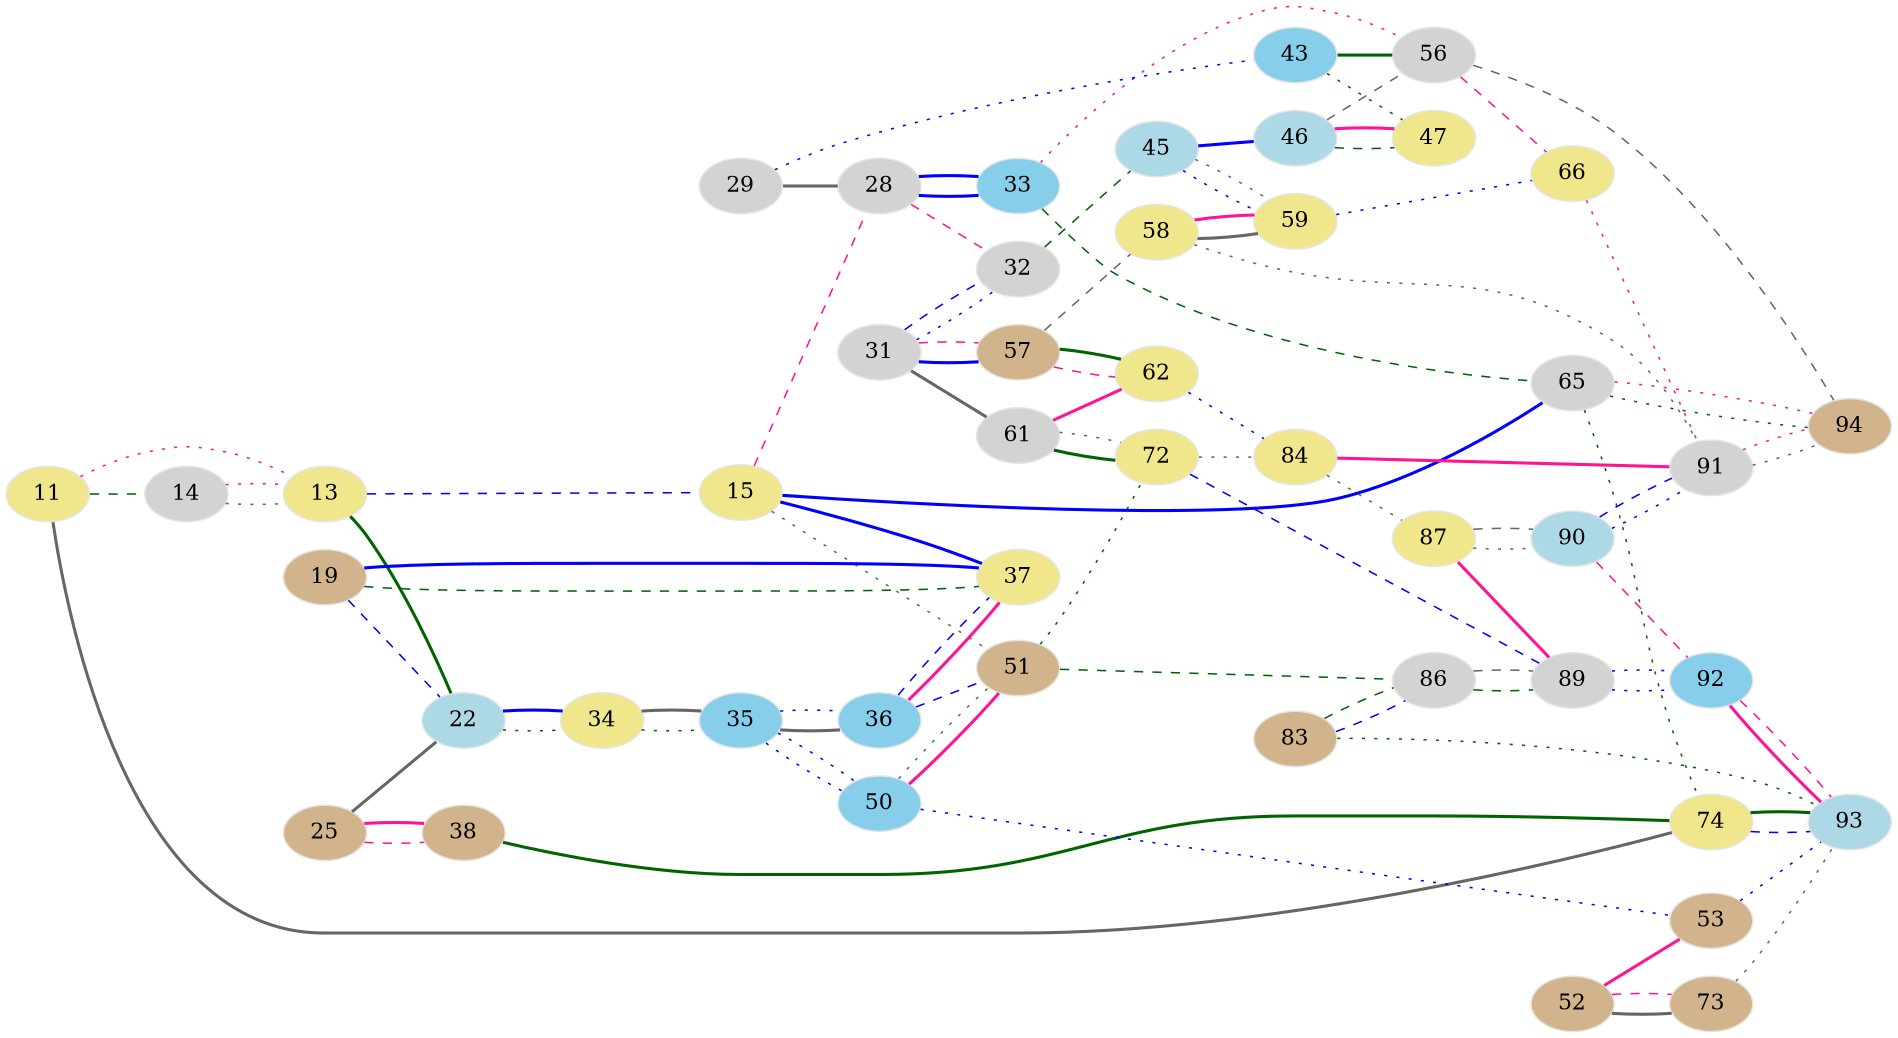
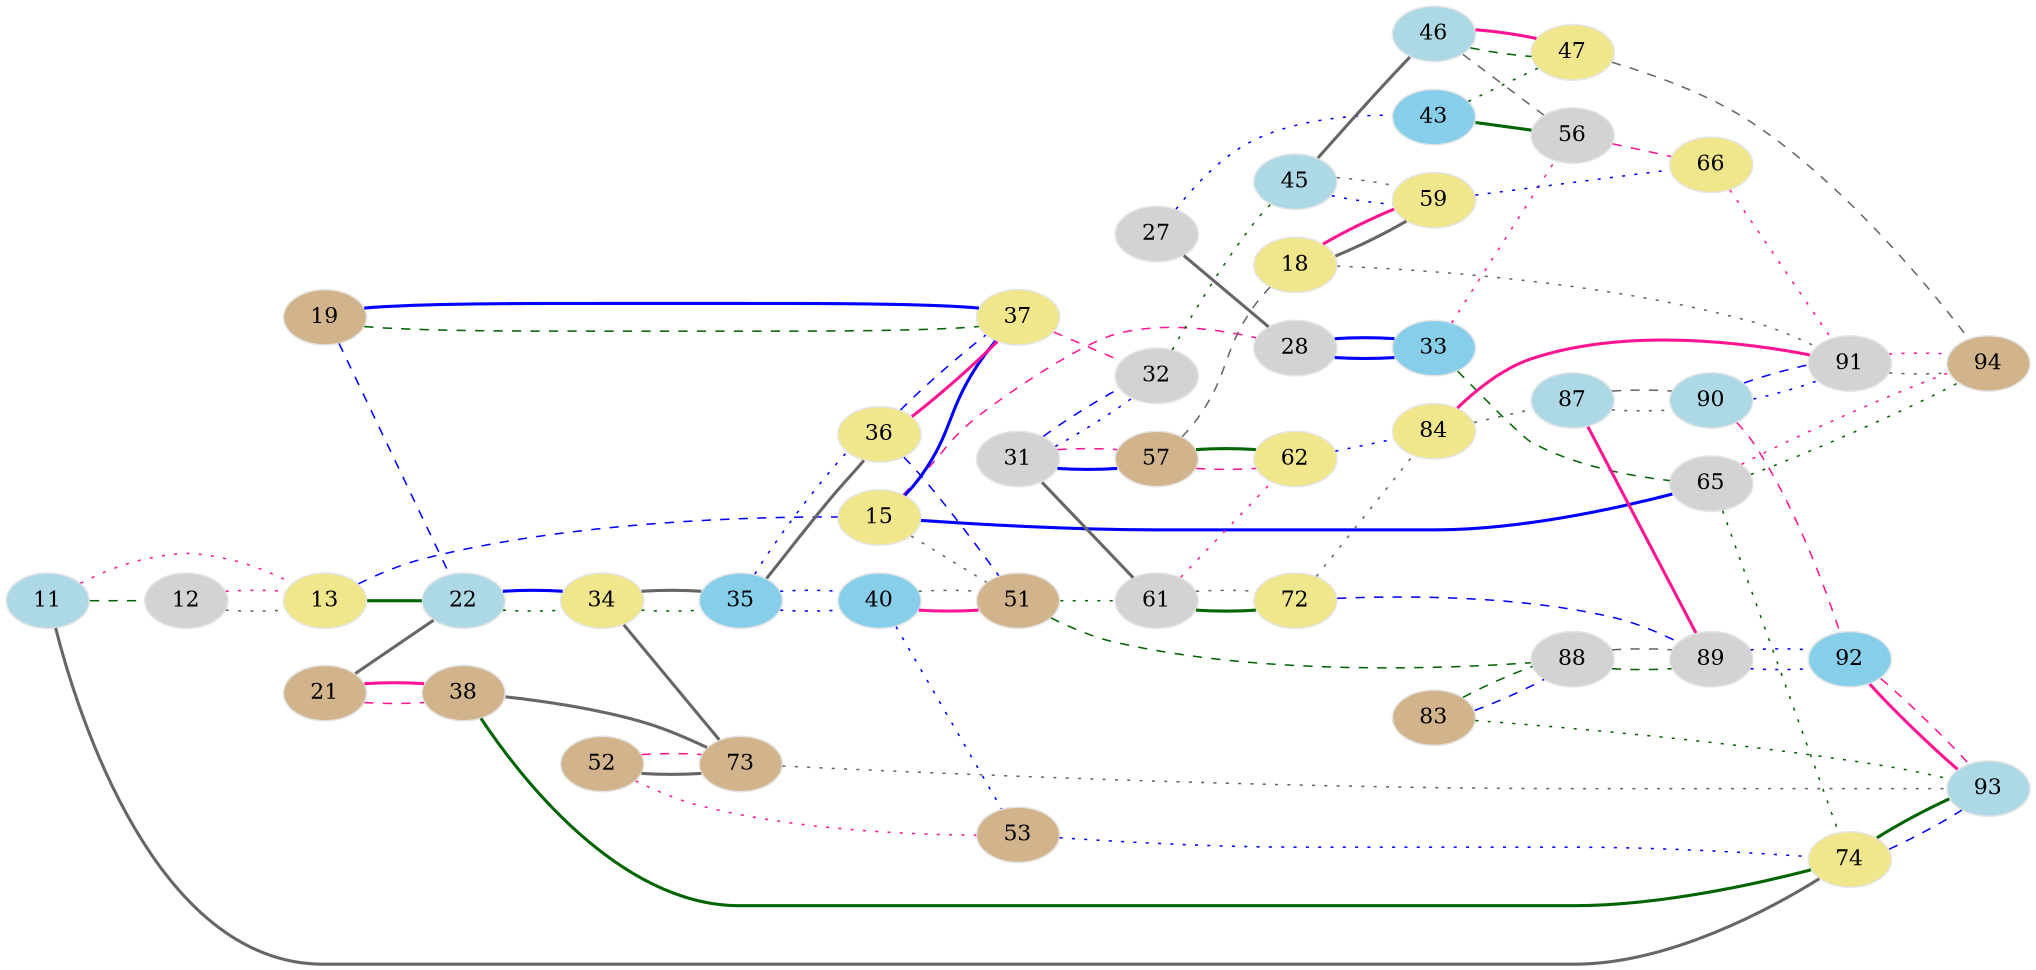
  graph {
    rankdir=LR
    node [color=gray90 fillcolor=khaki style=filled]
    edge [color=blue style=dotted]
-   11 [super="+2+3"]
-   12 [fillcolor=lightgrey label=14]
+   11 [fillcolor=lightblue super="+2+3"]
+   12 [fillcolor=lightgrey]
    13 [super="+9+8"]
    74 [super="+4"]
    15 [super="+14+10"]
    22 [fillcolor=lightblue super="+18"]
    93 [fillcolor=lightblue super="+82+81"]
    28 [fillcolor=lightgrey super="+26"]
    37 [super="+16+17"]
    51 [fillcolor=tan super="+48+41+29"]
    65 [fillcolor=lightgrey super="+5"]
    34
    32 [fillcolor=lightgrey]
    33 [fillcolor=skyblue super="+25"]
    61 [fillcolor=lightgrey super="+49+30"]
-   88 [fillcolor=lightgrey super="+70+69" label=86]
+   88 [fillcolor=lightgrey super="+70+69"]
    94 [fillcolor=tan super="+79+64"]
    19 [fillcolor=tan]
-   21 [fillcolor=tan label=25]
+   21 [fillcolor=tan]
    38 [fillcolor=tan]
    73 [fillcolor=tan super="+39+40"]
    35 [fillcolor=skyblue]
-   27 [fillcolor=lightgrey label=29]
+   27 [fillcolor=lightgrey]
    43 [fillcolor=skyblue super="+42"]
    56 [fillcolor=lightgrey super="+44+55+54"]
    47
    45 [fillcolor=lightblue]
    31 [fillcolor=lightgrey]
    57 [fillcolor=tan]
-   58
+   58 [label=18]
    62
    72
    46 [fillcolor=lightblue]
    59
    66 [super="+60"]
-   36 [fillcolor=skyblue]
-   50 [fillcolor=skyblue]
+   36
+   50 [fillcolor=skyblue label=40]
    53 [fillcolor=tan]
    89 [fillcolor=lightgrey super="+86+71"]
    52 [fillcolor=tan]
    91 [fillcolor=lightgrey super="+85+78+68"]
    84 [super="+80+76"]
-   87
+   87 [fillcolor=lightblue]
    92 [fillcolor=skyblue]
    83 [fillcolor=tan]
    90 [fillcolor=lightblue]
    11 -- 12 [color=darkgreen style=dashed]
    11 -- 13 [color=deeppink]
    11 -- 74 [color=gray40 style=bold]
    12 -- 13 [color=gray40 weight=2]
    12 -- 13 [color=deeppink]
    13 -- 15 [style=dashed]
    13 -- 22 [color=darkgreen style=bold]
    74 -- 93 [style=dashed weight=2]
    74 -- 93 [color=darkgreen style=bold]
    15 -- 28 [color=deeppink style=dashed]
    15 -- 37 [style=bold weight=2]
    15 -- 51 [color=gray40]
    15 -- 65 [style=bold]
    22 -- 34 [color=darkgreen]
    22 -- 34 [style=bold]
-   28 -- 32 [color=deeppink style=dashed]
+   37 -- 32 [color=deeppink style=dashed]
    28 -- 33 [style=bold weight=2]
    28 -- 33 [style=bold]
-   51 -- 72 [color=darkgreen weight=2]
+   51 -- 61 [color=darkgreen weight=2]
    51 -- 88 [color=darkgreen style=dashed]
    65 -- 74 [color=darkgreen weight=2]
    65 -- 94 [color=darkgreen weight=2]
    65 -- 94 [color=deeppink]
+   34 -- 73 [color=gray40 style=bold]
    34 -- 35 [color=darkgreen]
    34 -- 35 [color=gray40 style=bold]
-   32 -- 45 [color=darkgreen style=dashed]
+   32 -- 45 [color=darkgreen]
    33 -- 65 [color=darkgreen style=dashed]
    33 -- 56 [color=deeppink]
-   61 -- 62 [color=deeppink style=bold]
+   61 -- 62 [color=deeppink]
    61 -- 72 [color=darkgreen style=bold]
    61 -- 72 [color=gray40]
    88 -- 89 [color=darkgreen style=dashed weight=2]
    88 -- 89 [color=gray40 style=dashed]
    19 -- 22 [style=dashed]
    19 -- 37 [color=darkgreen style=dashed weight=2]
    19 -- 37 [style=bold]
    21 -- 22 [color=gray40 style=bold]
    21 -- 38 [color=deeppink style=dashed]
    21 -- 38 [color=deeppink style=bold]
    38 -- 74 [color=darkgreen style=bold]
+   38 -- 73 [color=gray40 style=bold]
    73 -- 93 [color=gray40]
    35 -- 36 [color=gray40 style=bold]
    35 -- 36
    35 -- 50
    35 -- 50
    27 -- 28 [color=gray40 style=bold weight=2]
    27 -- 43
    43 -- 56 [color=darkgreen style=bold]
    43 -- 47 [color=darkgreen weight=2]
-   56 -- 94 [color=gray40 style=dashed]
+   47 -- 94 [color=gray40 style=dashed]
    56 -- 66 [color=deeppink style=dashed weight=2]
-   45 -- 46 [style=bold]
+   45 -- 46 [color=gray40 style=bold]
    45 -- 59
    45 -- 59 [color=gray40]
    31 -- 32
    31 -- 32 [style=dashed]
    31 -- 61 [color=gray40 style=bold]
    31 -- 57 [style=bold]
    31 -- 57 [color=deeppink style=dashed]
    57 -- 58 [color=gray40 style=dashed]
    57 -- 62 [color=deeppink style=dashed]
    57 -- 62 [color=darkgreen style=bold]
    58 -- 59 [color=gray40 style=bold]
    58 -- 59 [color=deeppink style=bold]
    58 -- 91 [color=gray40]
    62 -- 84
    72 -- 89 [style=dashed]
    72 -- 84 [color=gray40]
    46 -- 56 [color=gray40 style=dashed]
    46 -- 47 [color=darkgreen style=dashed]
    46 -- 47 [color=deeppink style=bold]
    59 -- 66
    66 -- 91 [color=deeppink]
    36 -- 37 [color=deeppink style=bold]
    36 -- 37 [style=dashed]
    36 -- 51 [style=dashed]
    50 -- 51 [color=deeppink style=bold]
    50 -- 51 [color=gray40]
    50 -- 53
-   53 -- 93
+   53 -- 74
    89 -- 92
    89 -- 92
    52 -- 73 [color=gray40 style=bold weight=2]
    52 -- 73 [color=deeppink style=dashed]
-   52 -- 53 [color=deeppink style=bold]
+   52 -- 53 [color=deeppink]
    91 -- 94 [color=gray40 weight=3]
    91 -- 94 [color=deeppink]
    84 -- 91 [color=deeppink style=bold weight=2]
    84 -- 87 [color=gray40]
    87 -- 89 [color=deeppink style=bold]
    87 -- 90 [color=gray40]
    87 -- 90 [color=gray40 style=dashed]
    92 -- 93 [color=deeppink style=bold]
    92 -- 93 [color=deeppink style=dashed]
    83 -- 93 [color=darkgreen]
    83 -- 88 [style=dashed weight=2]
    83 -- 88 [color=darkgreen style=dashed]
    90 -- 91
    90 -- 91 [style=dashed]
    90 -- 92 [color=deeppink style=dashed]
  }
